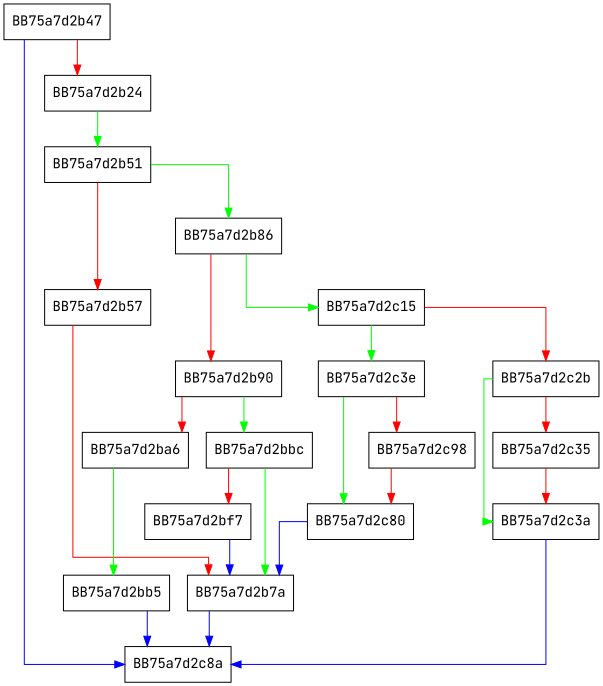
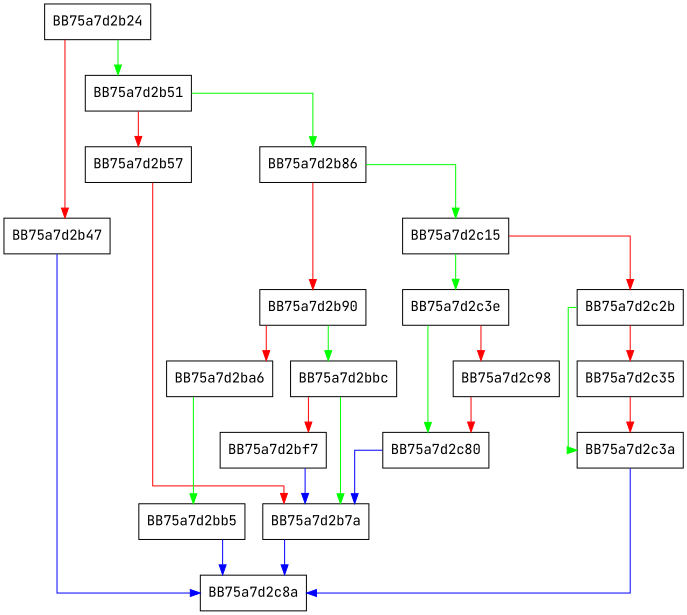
  digraph {
    fontname="JetBrains Mono"
    splines=ortho
    node [fontname="JetBrains Mono" shape=box]
    edge [color=red fontname="JetBrains Mono"]
    BB75a7d2b24
    BB75a7d2b51
    BB75a7d2b47
    BB75a7d2b86
    BB75a7d2b57
    BB75a7d2c8a
    BB75a7d2c15
    BB75a7d2b90
    BB75a7d2b7a
    BB75a7d2c3e
    BB75a7d2c2b
    BB75a7d2bbc
    BB75a7d2ba6
    BB75a7d2c80
    n15 [label=BB75a7d2c98]
    BB75a7d2c3a
    BB75a7d2c35
    BB75a7d2bf7
    BB75a7d2bb5
    BB75a7d2b24 -> BB75a7d2b51 [color=green]
-   BB75a7d2b47 -> BB75a7d2b24
+   BB75a7d2b24 -> BB75a7d2b47
    BB75a7d2b51 -> BB75a7d2b86 [color=green]
    BB75a7d2b51 -> BB75a7d2b57
    BB75a7d2b47 -> BB75a7d2c8a [color=blue]
    BB75a7d2b86 -> BB75a7d2c15 [color=green]
    BB75a7d2b86 -> BB75a7d2b90
    BB75a7d2b57 -> BB75a7d2b7a
    BB75a7d2c15 -> BB75a7d2c3e [color=green]
    BB75a7d2c15 -> BB75a7d2c2b
    BB75a7d2b90 -> BB75a7d2bbc [color=green]
    BB75a7d2b90 -> BB75a7d2ba6
    BB75a7d2b7a -> BB75a7d2c8a [color=blue]
    BB75a7d2c3e -> BB75a7d2c80 [color=green]
    BB75a7d2c3e -> n15
    BB75a7d2c2b -> BB75a7d2c3a [color=green]
    BB75a7d2c2b -> BB75a7d2c35
    BB75a7d2bbc -> BB75a7d2b7a [color=green]
    BB75a7d2bbc -> BB75a7d2bf7
    BB75a7d2ba6 -> BB75a7d2bb5 [color=green]
    BB75a7d2c80 -> BB75a7d2b7a [color=blue]
    n15 -> BB75a7d2c80
    BB75a7d2c3a -> BB75a7d2c8a [color=blue]
    BB75a7d2c35 -> BB75a7d2c3a
    BB75a7d2bf7 -> BB75a7d2b7a [color=blue]
    BB75a7d2bb5 -> BB75a7d2c8a [color=blue]
  }
